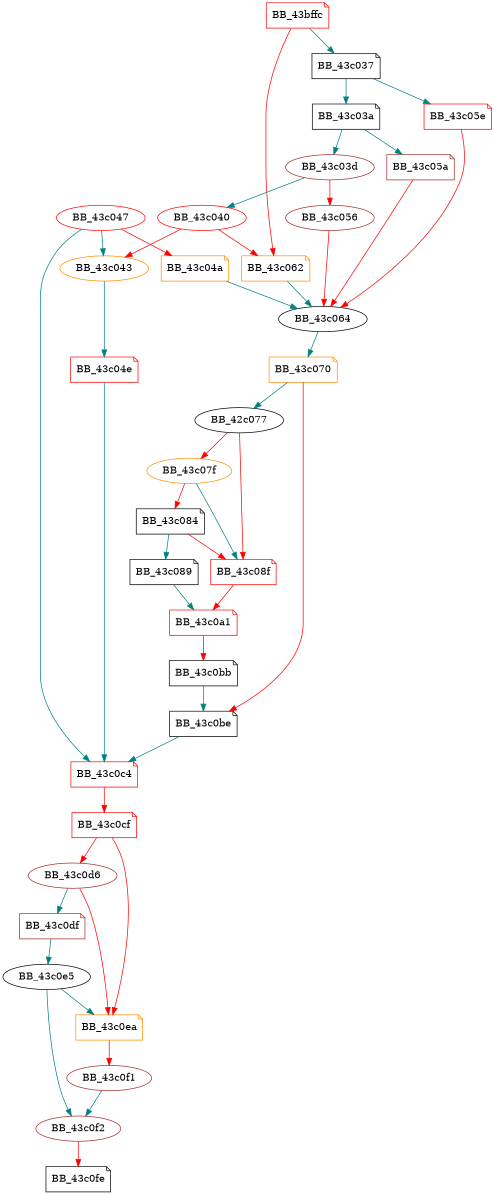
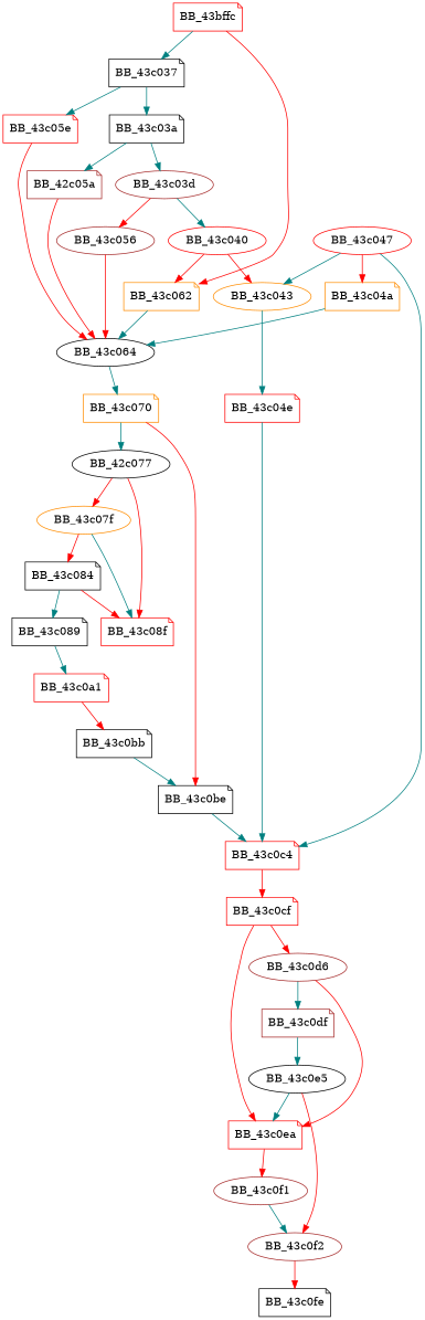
  digraph {
    node [color=black shape=note]
    edge [color=teal]
    BB_43c037
    BB_43bffc [color=red]
    BB_43c062 [color=darkorange]
    BB_43c03a
    BB_43c05e [color=red]
    BB_43c064 [shape=ellipse]
    BB_43c03d [color=brown shape=ellipse]
-   BB_43c05a [color=brown]
+   BB_43c05a [color=brown label=BB_42c05a]
    BB_43c070 [color=darkorange]
    BB_43c040 [color=red shape=ellipse]
    BB_43c056 [color=brown shape=ellipse]
    BB_43c043 [color=darkorange shape=ellipse]
    BB_43c04e [color=red]
    BB_43c047 [color=red shape=ellipse]
    BB_43c04a [color=darkorange]
    BB_43c0c4 [color=red]
    BB_43c0cf [color=red]
    BB_43c0d6 [color=brown shape=ellipse]
-   BB_43c0ea [color=darkorange]
+   BB_43c0ea [color=red]
    n20 [label=BB_42c077 shape=ellipse]
    BB_43c0be
    BB_43c07f [color=darkorange shape=ellipse]
    BB_43c08f [color=red]
    BB_43c084
    BB_43c0a1 [color=red]
    BB_43c089
    BB_43c0bb
    BB_43c0df [color=brown]
    BB_43c0f1 [color=brown shape=ellipse]
    BB_43c0e5 [shape=ellipse]
    BB_43c0f2 [color=brown shape=ellipse]
    BB_43c0fe
    BB_43c037 -> BB_43c03a
    BB_43c037 -> BB_43c05e
    BB_43bffc -> BB_43c037
    BB_43bffc -> BB_43c062 [color=red]
    BB_43c062 -> BB_43c064
    BB_43c03a -> BB_43c03d
    BB_43c03a -> BB_43c05a
    BB_43c05e -> BB_43c064 [color=red]
    BB_43c064 -> BB_43c070
    BB_43c03d -> BB_43c040
    BB_43c03d -> BB_43c056 [color=red]
    BB_43c05a -> BB_43c064 [color=red]
    BB_43c070 -> n20
    BB_43c070 -> BB_43c0be [color=red]
    BB_43c040 -> BB_43c062 [color=red]
    BB_43c040 -> BB_43c043 [color=red]
    BB_43c056 -> BB_43c064 [color=red]
    BB_43c043 -> BB_43c04e
    BB_43c04e -> BB_43c0c4
    BB_43c047 -> BB_43c043
    BB_43c047 -> BB_43c04a [color=red]
    BB_43c047 -> BB_43c0c4
    BB_43c04a -> BB_43c064
    BB_43c0c4 -> BB_43c0cf [color=red]
    BB_43c0cf -> BB_43c0d6 [color=red]
    BB_43c0cf -> BB_43c0ea [color=red]
    BB_43c0d6 -> BB_43c0ea [color=red]
    BB_43c0d6 -> BB_43c0df
    BB_43c0ea -> BB_43c0f1 [color=red]
    n20 -> BB_43c07f [color=red]
    n20 -> BB_43c08f [color=red]
    BB_43c0be -> BB_43c0c4
    BB_43c07f -> BB_43c08f
    BB_43c07f -> BB_43c084 [color=red]
-   BB_43c08f -> BB_43c0a1 [color=red]
    BB_43c084 -> BB_43c08f [color=red]
    BB_43c084 -> BB_43c089
    BB_43c0a1 -> BB_43c0bb [color=red]
    BB_43c089 -> BB_43c0a1
    BB_43c0bb -> BB_43c0be
    BB_43c0df -> BB_43c0e5
    BB_43c0f1 -> BB_43c0f2
    BB_43c0e5 -> BB_43c0ea
-   BB_43c0e5 -> BB_43c0f2
+   BB_43c0e5 -> BB_43c0f2 [color=red]
    BB_43c0f2 -> BB_43c0fe [color=red]
  }
